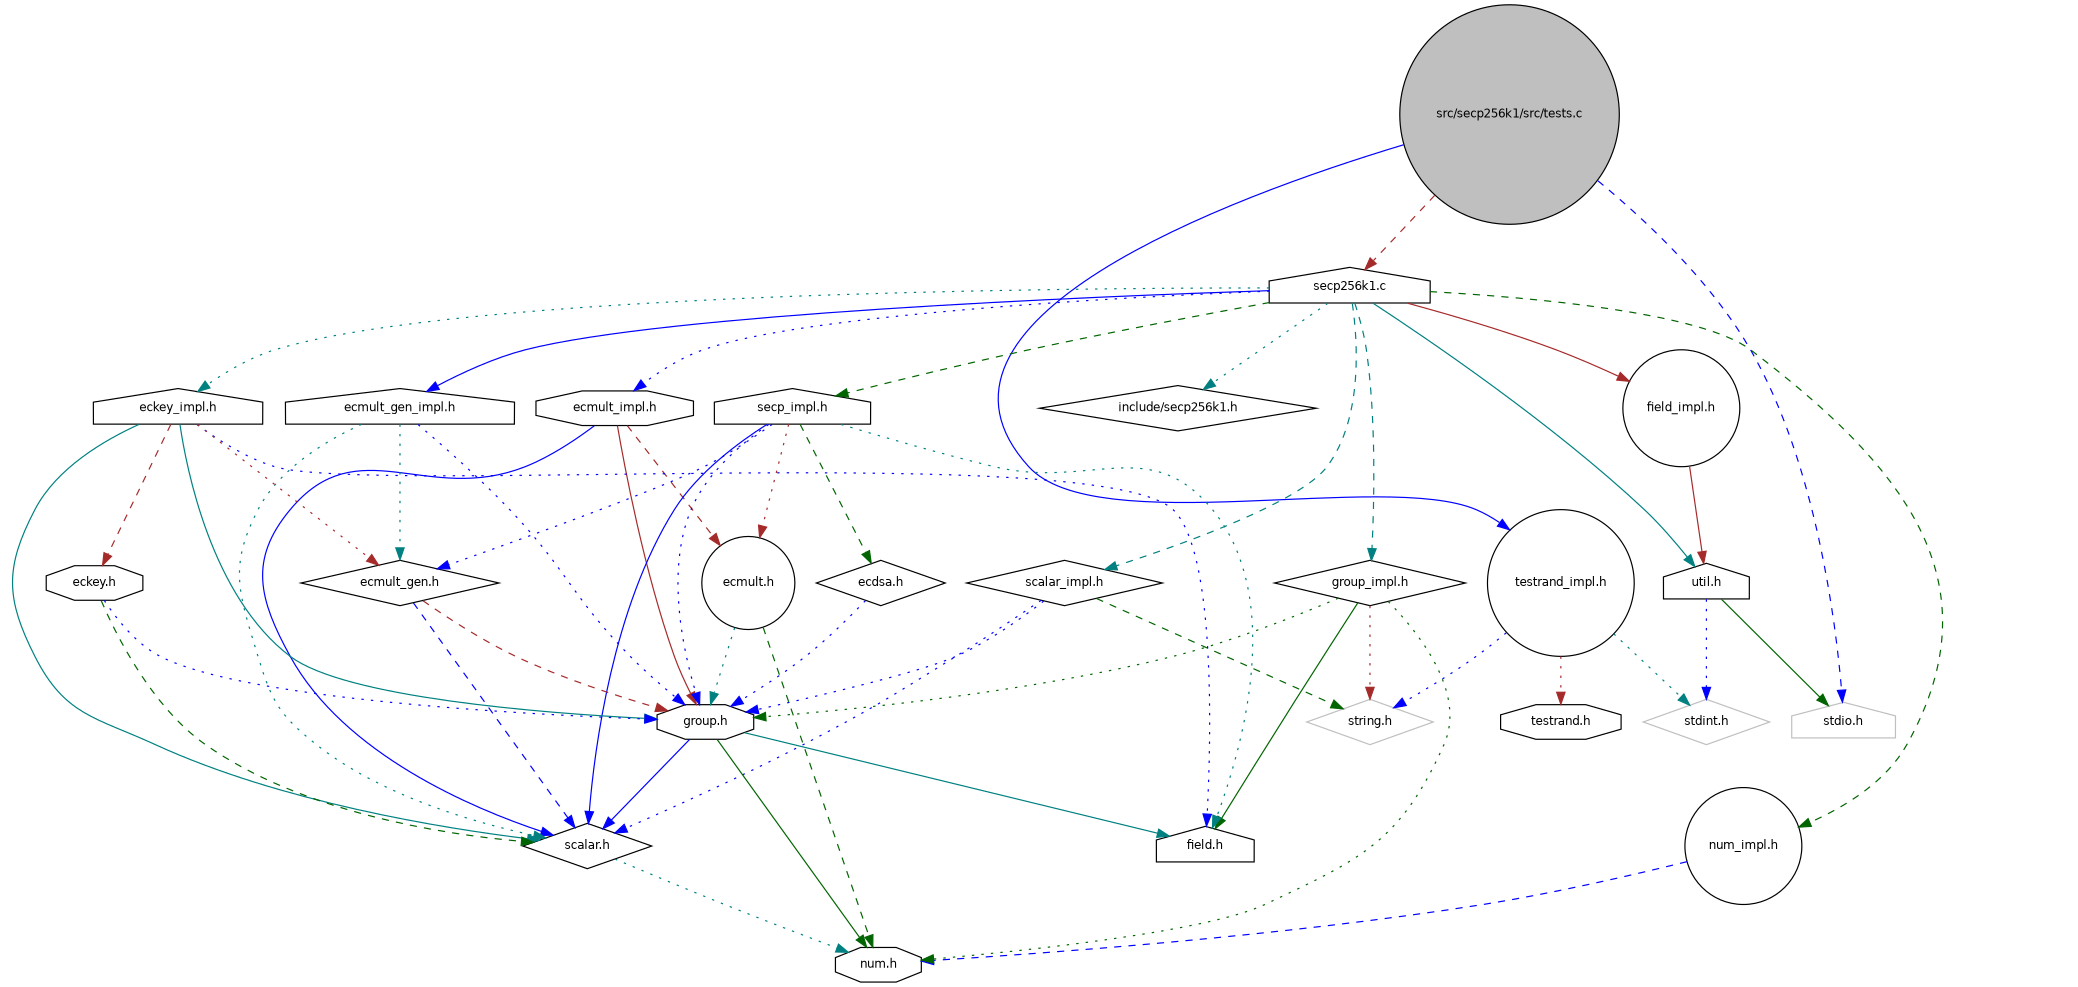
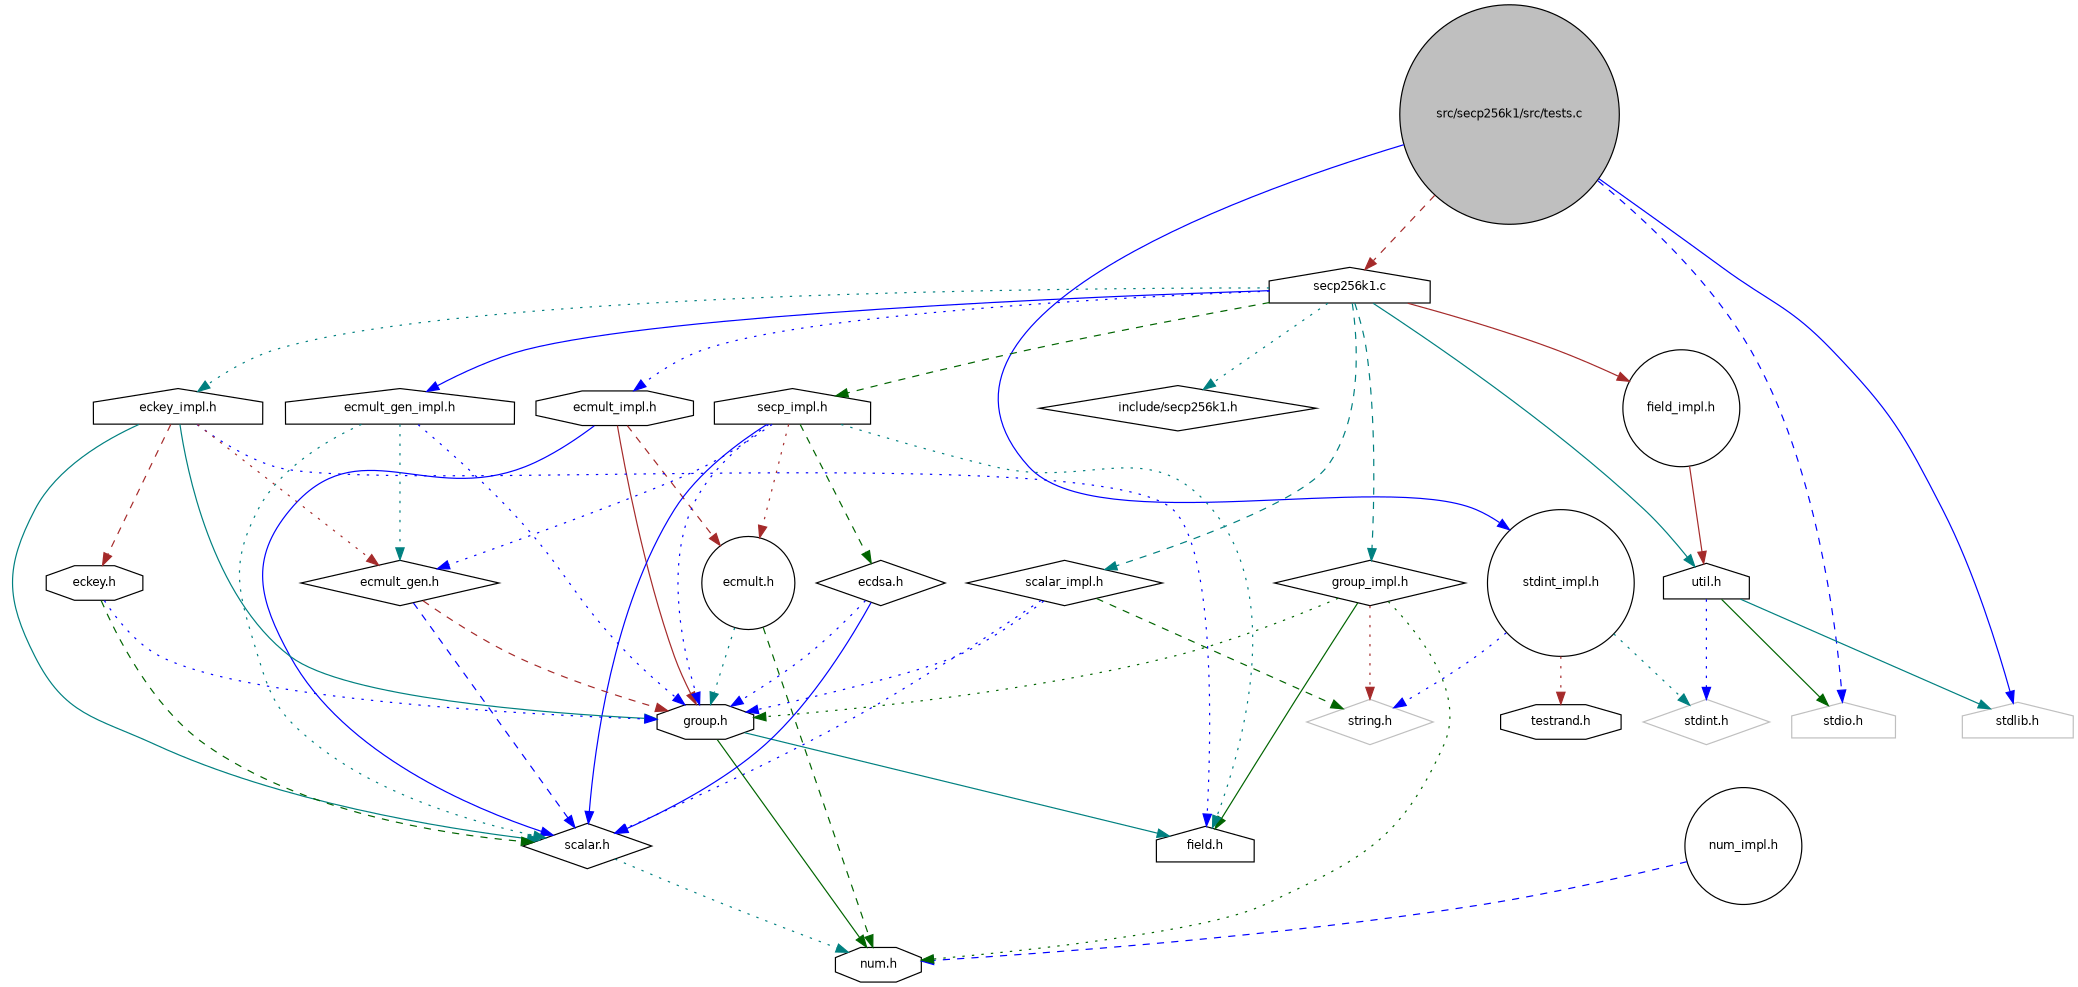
  digraph {
    node [color=black fillcolor=white fontname=Helvetica fontsize=10 shape=house style=filled]
    edge [color=blue fontname=Helvetica fontsize=10 labelfontname=Helvetica labelfontsize=10 style=dotted]
    n1 [fillcolor=grey75 fontcolor=black height=0.2 label="src/secp256k1/src/tests.c" shape=circle width=0.4]
    n2 [color=grey75 height=0.2 label="stdio.h" width=0.4]
+   n3 [color=grey75 height=0.2 label="stdlib.h" width=0.4]
    n4 [height=0.2 label="secp256k1.c" width=0.4]
-   n5 [height=0.2 label="testrand_impl.h" shape=circle width=0.4]
+   n5 [height=0.2 label="stdint_impl.h" shape=circle width=0.4]
    n6 [height=0.2 label="include/secp256k1.h" shape=diamond width=0.4]
    n7 [height=0.2 label="util.h" width=0.4]
    n8 [height=0.2 label="num_impl.h" shape=circle width=0.4]
    n9 [height=0.2 label="field_impl.h" shape=circle width=0.4]
    n10 [height=0.2 label="scalar_impl.h" shape=diamond width=0.4]
    n11 [height=0.2 label="group_impl.h" shape=diamond width=0.4]
    n12 [height=0.2 label="ecmult_impl.h" shape=octagon width=0.4]
    n13 [height=0.2 label="ecmult_gen_impl.h" width=0.4]
    n14 [height=0.2 label="secp_impl.h" width=0.4]
    n15 [height=0.2 label="eckey_impl.h" width=0.4]
    n16 [color=grey75 height=0.2 label="stdint.h" shape=diamond width=0.4]
    n17 [color=grey75 height=0.2 label="string.h" shape=diamond width=0.4]
    n18 [height=0.2 label="testrand.h" shape=octagon width=0.4]
    n19 [height=0.2 label="num.h" shape=octagon width=0.4]
    n20 [height=0.2 label="group.h" shape=octagon width=0.4]
    n21 [height=0.2 label="scalar.h" shape=diamond width=0.4]
    n22 [height=0.2 label="field.h" width=0.4]
    n23 [height=0.2 label="ecmult.h" shape=circle width=0.4]
    n24 [height=0.2 label="ecmult_gen.h" shape=diamond width=0.4]
    n25 [height=0.2 label="ecdsa.h" shape=diamond width=0.4]
    n26 [height=0.2 label="eckey.h" shape=octagon width=0.4]
    n1 -> n2 [style=dashed]
+   n1 -> n3 [style=solid]
    n1 -> n4 [color=brown style=dashed]
    n1 -> n5 [style=solid]
    n4 -> n6 [color=teal]
    n4 -> n7 [color=teal style=solid]
-   n4 -> n8 [color=darkgreen style=dashed]
    n4 -> n9 [color=brown style=solid]
    n4 -> n10 [color=teal style=dashed]
    n4 -> n11 [color=teal style=dashed]
    n4 -> n12
    n4 -> n13 [style=solid]
    n4 -> n14 [color=darkgreen style=dashed]
    n4 -> n15 [color=teal]
    n5 -> n16 [color=teal]
    n5 -> n17
    n5 -> n18 [color=brown]
    n7 -> n2 [color=darkgreen style=solid]
+   n7 -> n3 [color=teal style=solid]
    n7 -> n16
    n8 -> n19 [style=dashed]
    n9 -> n7 [color=brown style=solid]
    n10 -> n17 [color=darkgreen style=dashed]
    n10 -> n20
    n10 -> n21
    n11 -> n17 [color=brown]
    n11 -> n19 [color=darkgreen]
    n11 -> n20 [color=darkgreen]
    n11 -> n22 [color=darkgreen style=solid]
    n12 -> n20 [color=brown style=solid]
    n12 -> n21 [style=solid]
    n12 -> n23 [color=brown style=dashed]
    n13 -> n20
    n13 -> n21 [color=teal]
    n13 -> n24 [color=teal]
    n14 -> n20
    n14 -> n21 [style=solid]
    n14 -> n22 [color=teal]
    n14 -> n23 [color=brown]
    n14 -> n24
    n14 -> n25 [color=darkgreen style=dashed]
    n15 -> n20 [color=teal style=solid]
    n15 -> n21 [color=teal style=solid]
    n15 -> n22
    n15 -> n24 [color=brown]
    n15 -> n26 [color=brown style=dashed]
    n20 -> n19 [color=darkgreen style=solid]
    n20 -> n22 [color=teal style=solid]
    n21 -> n19 [color=teal]
    n23 -> n19 [color=darkgreen style=dashed]
    n23 -> n20 [color=teal]
    n24 -> n20 [color=brown style=dashed]
    n24 -> n21 [style=dashed]
    n25 -> n20
-   n20 -> n21 [style=solid]
+   n25 -> n21 [style=solid]
    n26 -> n20
    n26 -> n21 [color=darkgreen style=dashed]
  }
